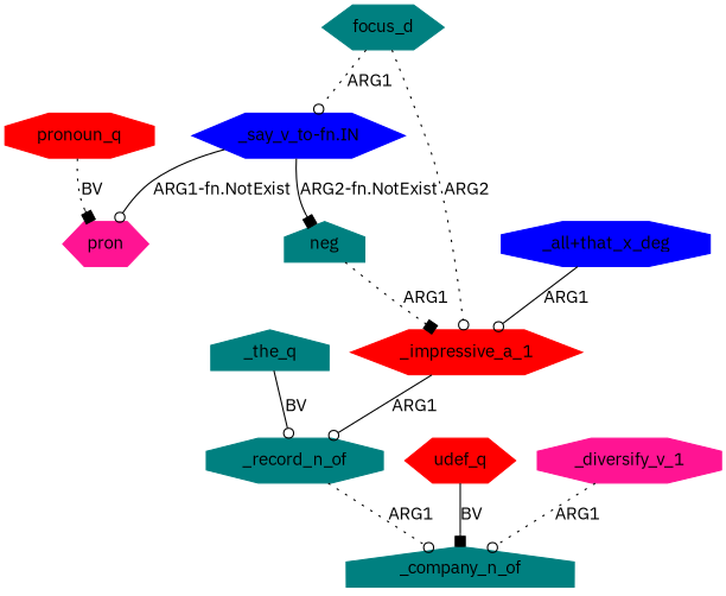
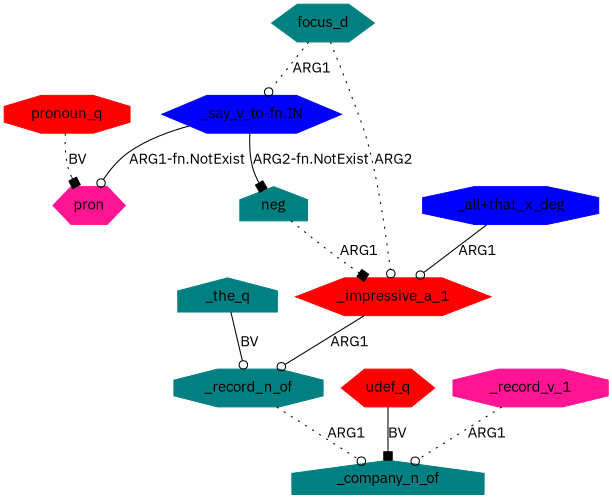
  digraph {
    fontname="IBM Plex Sans"
    node [shape=hexagon style=filled color=teal fontname="IBM Plex Sans"]
    edge [style=solid arrowhead=odot fontname="IBM Plex Sans"]
    _the_q [shape=house]
    _record_n_of [shape=octagon]
    _company_n_of [shape=house]
    _impressive_a_1 [color=red]
    "_say_v_to-fn.IN" [color=blue]
    pron [color=deeppink]
    neg [shape=house]
    "_all+that_x_deg" [shape=octagon color=blue]
    udef_q [color=red]
-   _diversify_v_1 [shape=octagon color=deeppink]
+   _diversify_v_1 [shape=octagon color=deeppink label=_record_v_1]
    focus_d
    pronoun_q [shape=octagon color=red]
    _the_q -> _record_n_of [label=BV]
    _record_n_of -> _company_n_of [label=ARG1 style=dotted]
    _impressive_a_1 -> _record_n_of [label=ARG1]
    "_say_v_to-fn.IN" -> pron [label="ARG1-fn.NotExist"]
    "_say_v_to-fn.IN" -> neg [label="ARG2-fn.NotExist" arrowhead=box]
    neg -> _impressive_a_1 [label=ARG1 style=dotted arrowhead=box]
    "_all+that_x_deg" -> _impressive_a_1 [label=ARG1]
    udef_q -> _company_n_of [label=BV arrowhead=box]
    _diversify_v_1 -> _company_n_of [label=ARG1 style=dotted]
    focus_d -> _impressive_a_1 [label=ARG2 style=dotted]
    focus_d -> "_say_v_to-fn.IN" [label=ARG1 style=dotted]
    pronoun_q -> pron [label=BV style=dotted arrowhead=box]
  }
